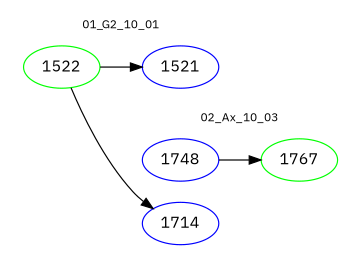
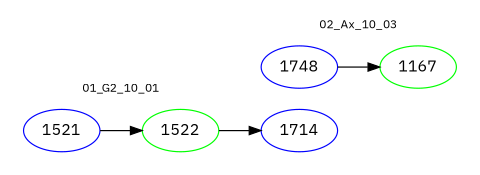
  digraph {
    fontname="IBM Plex Sans"
    rankdir=LR
    node [color=blue fontname="IBM Plex Sans"]
    edge [color=black fontname="IBM Plex Sans"]
    n1 [label=1748]
    n2 [label=1714]
-   n3 [color=green label=1767]
+   n3 [color=green label=1167]
    n4 [label=1521]
    n5 [color=green label=1522]
    subgraph cluster_1 {
      color=white
      fontsize=10
      label="02_Ax_10_03"
      n1
      n2
      n3
    }
    subgraph cluster_2 {
      color=white
      fontsize=10
      label="01_G2_10_01"
      n4
      n5
    }
    n1 -> n3
-   n5 -> n4
+   n4 -> n5
    n5 -> n2
  }
